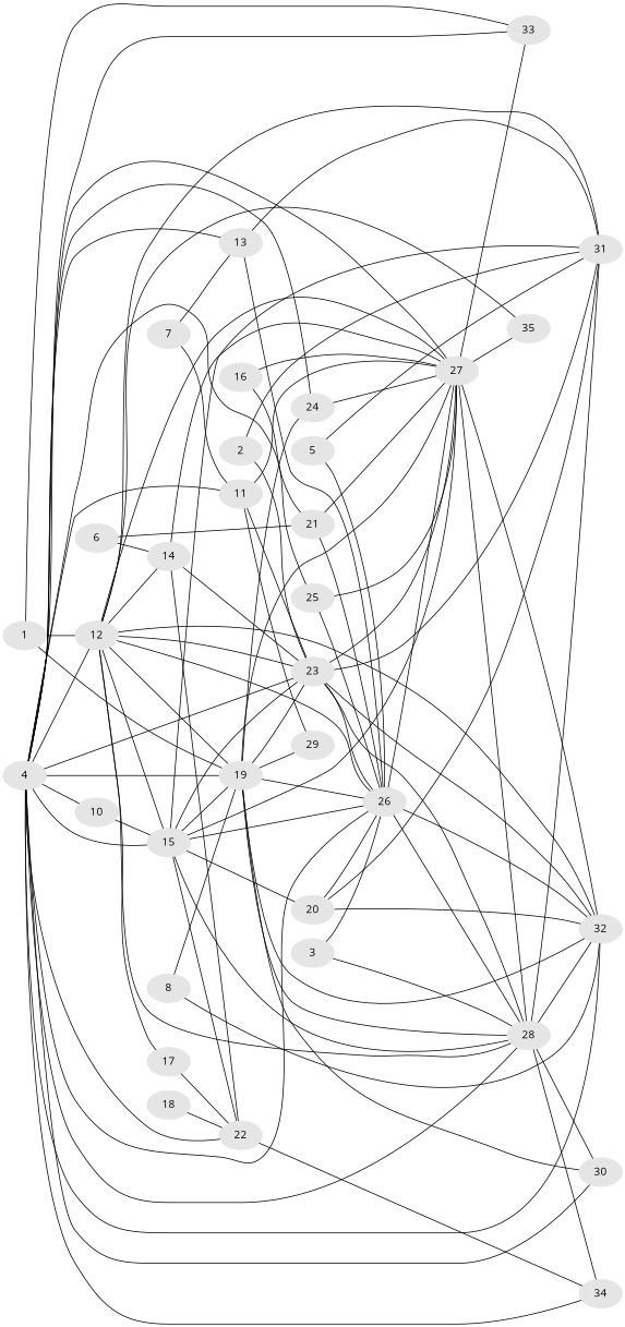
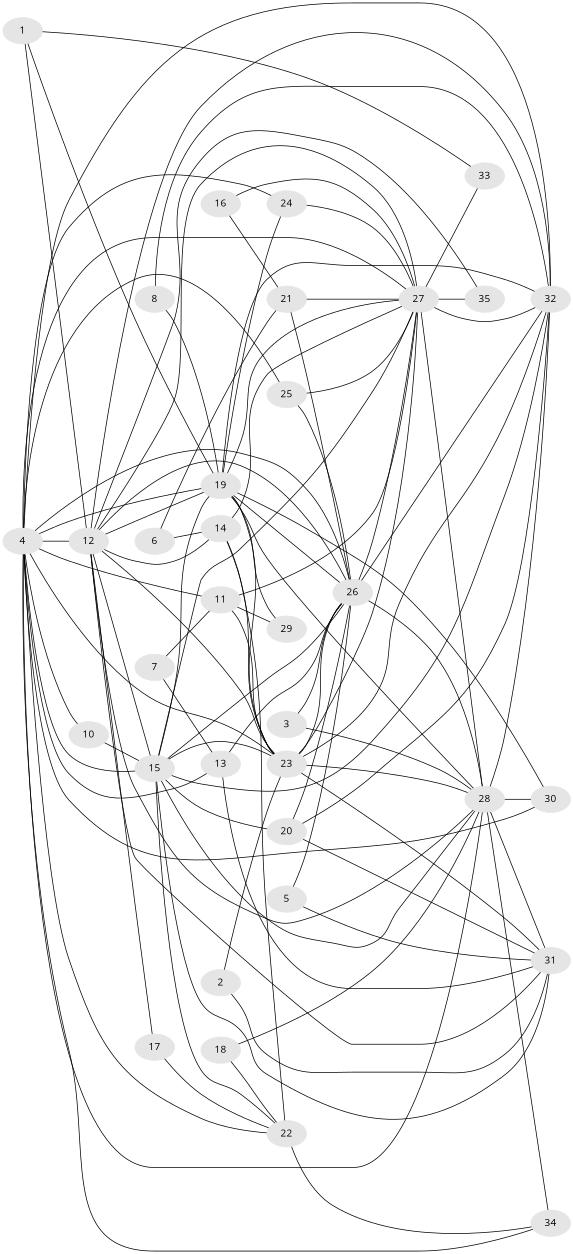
  graph {
    fontname="Open Sans"
    rankdir=LR
    node [color=gray90 fontname="Open Sans" style=filled]
    edge [fontname="Open Sans" weight=1.0]
    1
    12
    19
    33
    23
    31
    26
    28
    15
    27
    32
    14
    17
    35
    24
    30
    29
    2
    3
    34
    4
    10
    11
    13
    22
    25
    20
    5
    6
    21
    7
    8
    16
    18
    1 -- 12
    1 -- 19
    1 -- 33
    12 -- 19
    12 -- 23
    12 -- 31
    12 -- 26
    12 -- 28 [weight=2.0]
    12 -- 15
    12 -- 27 [weight=3.0]
    12 -- 32
    12 -- 14
    12 -- 17
    12 -- 35
    19 -- 23
    19 -- 26
    19 -- 28
    19 -- 27
    19 -- 32
    19 -- 24 [weight=2.0]
    19 -- 30
    19 -- 29
    23 -- 31
    23 -- 26 [weight=2.0]
    23 -- 28 [weight=2.0]
    23 -- 27
    23 -- 32
    26 -- 28
    26 -- 27 [weight=2.0]
    26 -- 32
    28 -- 31 [weight=2.0]
    28 -- 32
    28 -- 30
    28 -- 34
    15 -- 19
    15 -- 23 [weight=2.0]
    15 -- 31
    15 -- 26
    15 -- 28 [weight=2.0]
    15 -- 27
+   15 -- 32
    15 -- 22 [weight=2.0]
    15 -- 20
    27 -- 33
    27 -- 28
    27 -- 32
    27 -- 35
    14 -- 23
    14 -- 27
    14 -- 22
    17 -- 22
    24 -- 27
    2 -- 23
    2 -- 31
    3 -- 26
    3 -- 28
    4 -- 12 [weight=2.0]
    4 -- 19 [weight=2.0]
-   4 -- 33
    4 -- 23 [weight=2.0]
    4 -- 26 [weight=2.0]
    4 -- 28 [weight=3.0]
    4 -- 15 [weight=2.0]
    4 -- 27 [weight=3.0]
    4 -- 32 [weight=2.0]
    4 -- 24 [weight=2.0]
    4 -- 30
    4 -- 34
    4 -- 10
    4 -- 11
    4 -- 13
    4 -- 22
    4 -- 25
    10 -- 15
    11 -- 23
    11 -- 27 [weight=2.0]
    11 -- 29
    13 -- 31
    13 -- 26
    22 -- 34
    25 -- 26
    25 -- 27
    20 -- 31
    20 -- 26
    20 -- 32
    5 -- 31
    5 -- 26
    6 -- 14
    6 -- 21
    21 -- 26
    21 -- 27 [weight=2.0]
    7 -- 11
    7 -- 13
    8 -- 19
    8 -- 32 [weight=2.0]
    16 -- 27
    16 -- 21
+   18 -- 28
    18 -- 22
  }
